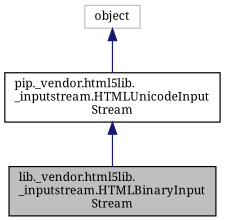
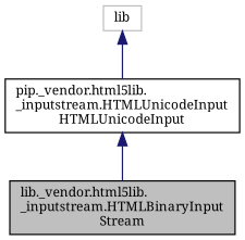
  digraph {
    fontname="Noto Serif"
    node [color=black fillcolor=white fontname="Noto Serif" fontsize=10 shape=record style=filled]
    edge [color=midnightblue dir=back fontname="Noto Serif" fontsize=10 labelfontname=Helvetica labelfontsize=10 style=solid]
    n1 [fillcolor=grey75 fontcolor=black height=0.2 label="lib._vendor.html5lib.\l_inputstream.HTMLBinaryInput\lStream" width=0.4]
-   n2 [height=0.2 label="pip._vendor.html5lib.\l_inputstream.HTMLUnicodeInput\lStream" width=0.4]
-   n3 [color=grey75 height=0.2 label=object width=0.4]
+   n2 [height=0.2 label="pip._vendor.html5lib.\l_inputstream.HTMLUnicodeInput\lHTMLUnicodeInput" width=0.4]
+   n3 [color=grey75 height=0.2 label=lib width=0.4]
    n2 -> n1
    n3 -> n2
  }
